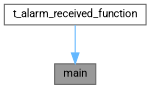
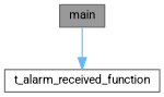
  digraph {
    rankdir=TB
    fontname=Roboto
    node [fontname=Roboto fontsize=10 shape=box style=filled]
    n1 [color=gray40 fillcolor=grey60 fontcolor=black height=0.2 label=main width=0.4]
    n2 [color=grey40 fillcolor=white height=0.2 label=t_alarm_received_function width=0.4]
-   n2 -> n1 [color=steelblue1 fontname=Roboto fontsize=10 labelfontname=Helvetica labelfontsize=10 style=solid]
+   n1 -> n2 [color=steelblue1 fontname=Roboto fontsize=10 labelfontname=Helvetica labelfontsize=10 style=solid]
  }
